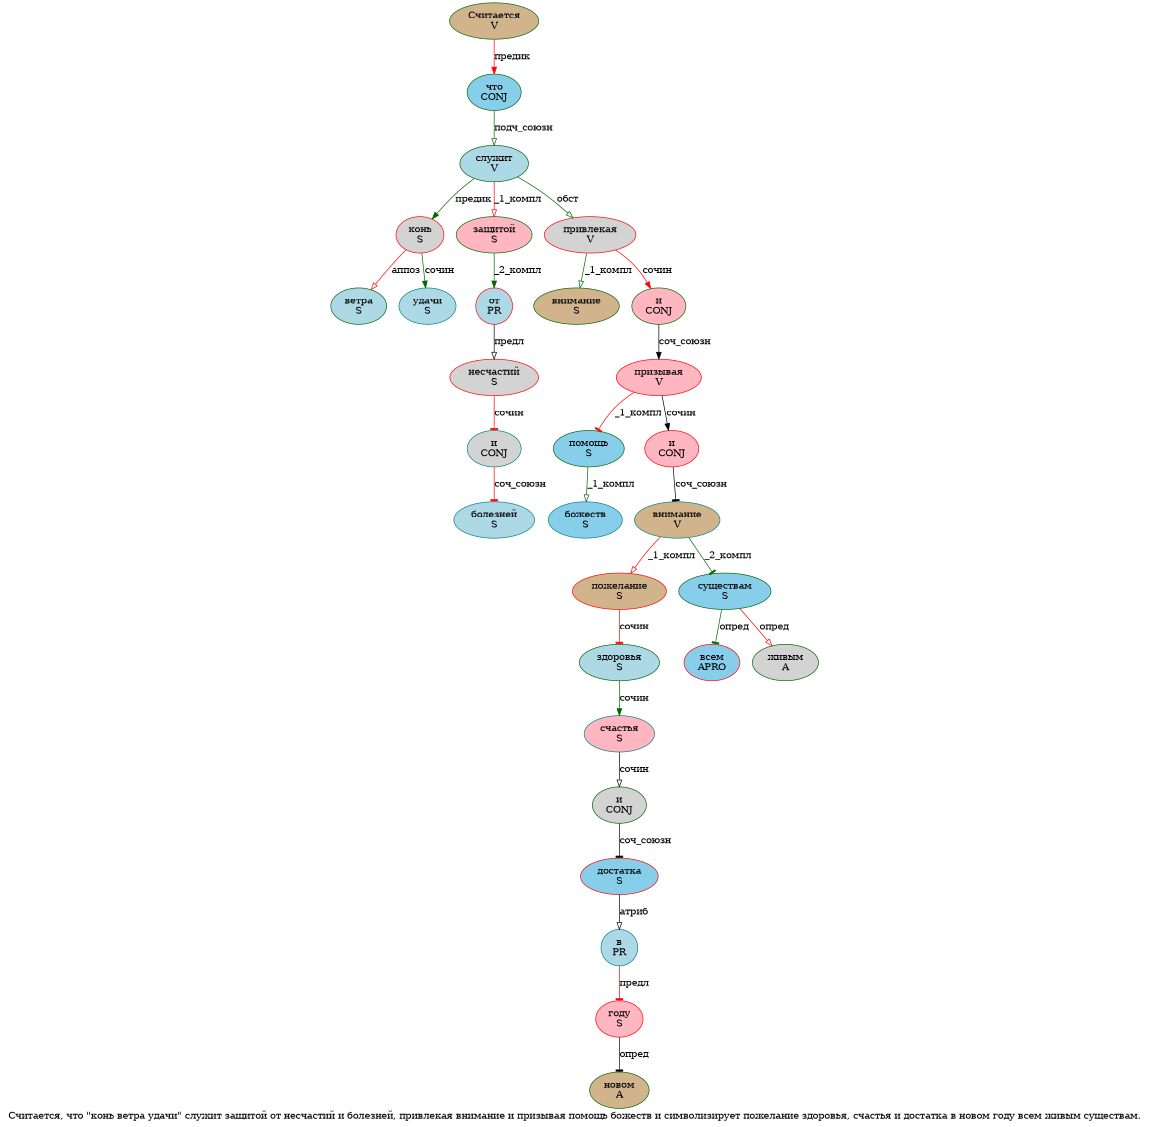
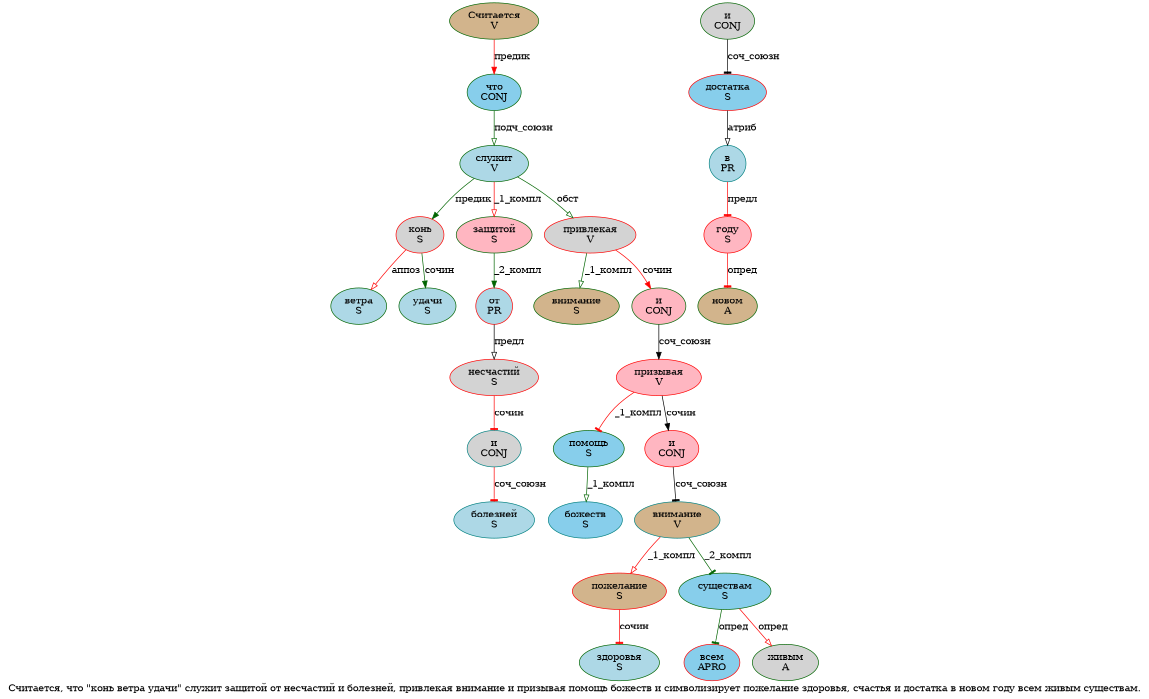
  digraph {
    label="Считается, что \"конь ветра удачи\" служит защитой от несчастий и болезней, привлекая внимание и призывая помощь божеств и символизирует пожелание здоровья, счастья и достатка в новом году всем живым существам."
    node [color=darkgreen fillcolor=lightblue penwidth=1 shape=ellipse style=filled]
    edge [arrowhead=onormal color=red]
    n1 [fillcolor=tan label="Считается\nV"]
    n2 [fillcolor=skyblue label="что\nCONJ"]
    n3 [label="служит\nV"]
    n4 [color=red fillcolor=lightgrey label="конь\nS"]
    n5 [fillcolor=lightpink label="защитой\nS"]
    n6 [color=red fillcolor=lightgrey label="привлекая\nV"]
    n7 [label="ветра\nS"]
-   n8 [color=teal label="удачи\nS"]
+   n8 [label="удачи\nS"]
    n9 [color=red label="от\nPR"]
    n10 [fillcolor=tan label="внимание\nS"]
    n11 [fillcolor=lightpink label="и\nCONJ"]
    n12 [color=red fillcolor=lightgrey label="несчастий\nS"]
    n13 [color=teal fillcolor=lightgrey label="и\nCONJ"]
    n14 [color=teal label="болезней\nS"]
    n15 [color=red fillcolor=lightpink label="призывая\nV"]
    n16 [fillcolor=skyblue label="помощь\nS"]
    n17 [color=red fillcolor=lightpink label="и\nCONJ"]
    n18 [color=teal fillcolor=skyblue label="божеств\nS"]
    n19 [color=teal fillcolor=tan label="внимание\nV"]
    n20 [color=red fillcolor=tan label="пожелание\nS"]
    n21 [fillcolor=skyblue label="существам\nS"]
    n22 [label="здоровья\nS"]
    n23 [color=red fillcolor=skyblue label="всем\nAPRO"]
    n24 [fillcolor=lightgrey label="живым\nA"]
-   n25 [color=teal fillcolor=lightpink label="счастья\nS"]
    n26 [fillcolor=lightgrey label="и\nCONJ"]
    n27 [color=red fillcolor=skyblue label="достатка\nS"]
    n28 [color=teal label="в\nPR"]
    n29 [color=red fillcolor=lightpink label="году\nS"]
    n30 [fillcolor=tan label="новом\nA"]
    n1 -> n2 [arrowhead=normal label="предик"]
    n2 -> n3 [color=darkgreen label="подч_союзн"]
    n3 -> n4 [arrowhead=normal color=darkgreen label="предик"]
    n3 -> n5 [label="_1_компл"]
    n3 -> n6 [color=darkgreen label="обст"]
    n4 -> n7 [label="аппоз"]
    n4 -> n8 [arrowhead=normal color=darkgreen label="сочин"]
    n5 -> n9 [arrowhead=normal color=darkgreen label="_2_компл"]
    n6 -> n10 [color=darkgreen label="_1_компл"]
    n6 -> n11 [arrowhead=normal label="сочин"]
    n9 -> n12 [color=black label="предл"]
    n11 -> n15 [arrowhead=normal color=black label="соч_союзн"]
    n12 -> n13 [arrowhead=tee label="сочин"]
    n13 -> n14 [arrowhead=tee label="соч_союзн"]
    n15 -> n16 [arrowhead=tee label="_1_компл"]
    n15 -> n17 [arrowhead=normal color=black label="сочин"]
    n16 -> n18 [color=darkgreen label="_1_компл"]
    n17 -> n19 [arrowhead=tee color=black label="соч_союзн"]
    n19 -> n20 [label="_1_компл"]
    n19 -> n21 [arrowhead=tee color=darkgreen label="_2_компл"]
    n20 -> n22 [arrowhead=tee label="сочин"]
    n21 -> n23 [arrowhead=tee color=darkgreen label="опред"]
    n21 -> n24 [label="опред"]
-   n22 -> n25 [arrowhead=normal color=darkgreen label="сочин"]
-   n25 -> n26 [color=black label="сочин"]
    n26 -> n27 [arrowhead=tee color=black label="соч_союзн"]
    n27 -> n28 [color=black label="атриб"]
    n28 -> n29 [arrowhead=tee label="предл"]
-   n29 -> n30 [arrowhead=tee color=black label="опред"]
+   n29 -> n30 [arrowhead=tee label="опред"]
  }
